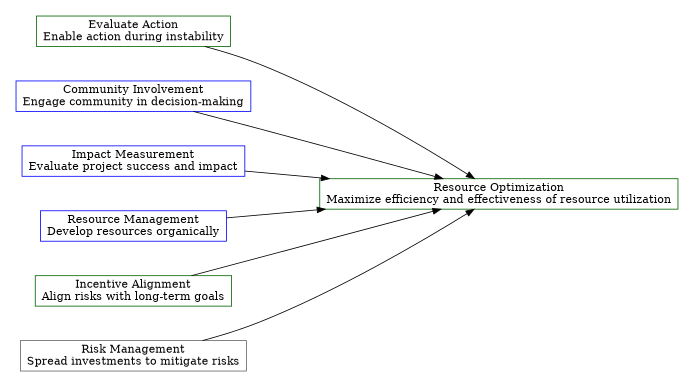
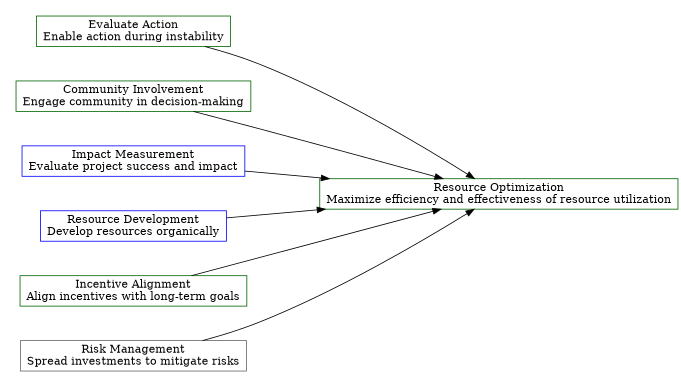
  digraph {
    nodesep=0.6
    rankdir=LR
    ranksep=1.2
    node [color=darkgreen shape=box]
    n1 [label="Evaluate Action\nEnable action during instability"]
-   n2 [color=blue label="Community Involvement\nEngage community in decision-making"]
+   n2 [label="Community Involvement\nEngage community in decision-making"]
    n3 [color=blue label="Impact Measurement\nEvaluate project success and impact"]
-   n4 [color=blue label="Resource Management\nDevelop resources organically"]
-   n5 [label="Incentive Alignment\nAlign risks with long-term goals"]
+   n4 [color=blue label="Resource Development\nDevelop resources organically"]
+   n5 [label="Incentive Alignment\nAlign incentives with long-term goals"]
    n6 [color=gray40 label="Risk Management\nSpread investments to mitigate risks"]
    n7 [label="Resource Optimization\nMaximize efficiency and effectiveness of resource utilization"]
    subgraph cluster_1 {
      rank=max
      style=invis
      n1
      n2
      n3
      n4
      n5
      n6
    }
    n1 -> n7
    n2 -> n7
    n3 -> n7
    n4 -> n7
    n5 -> n7
    n6 -> n7
  }
